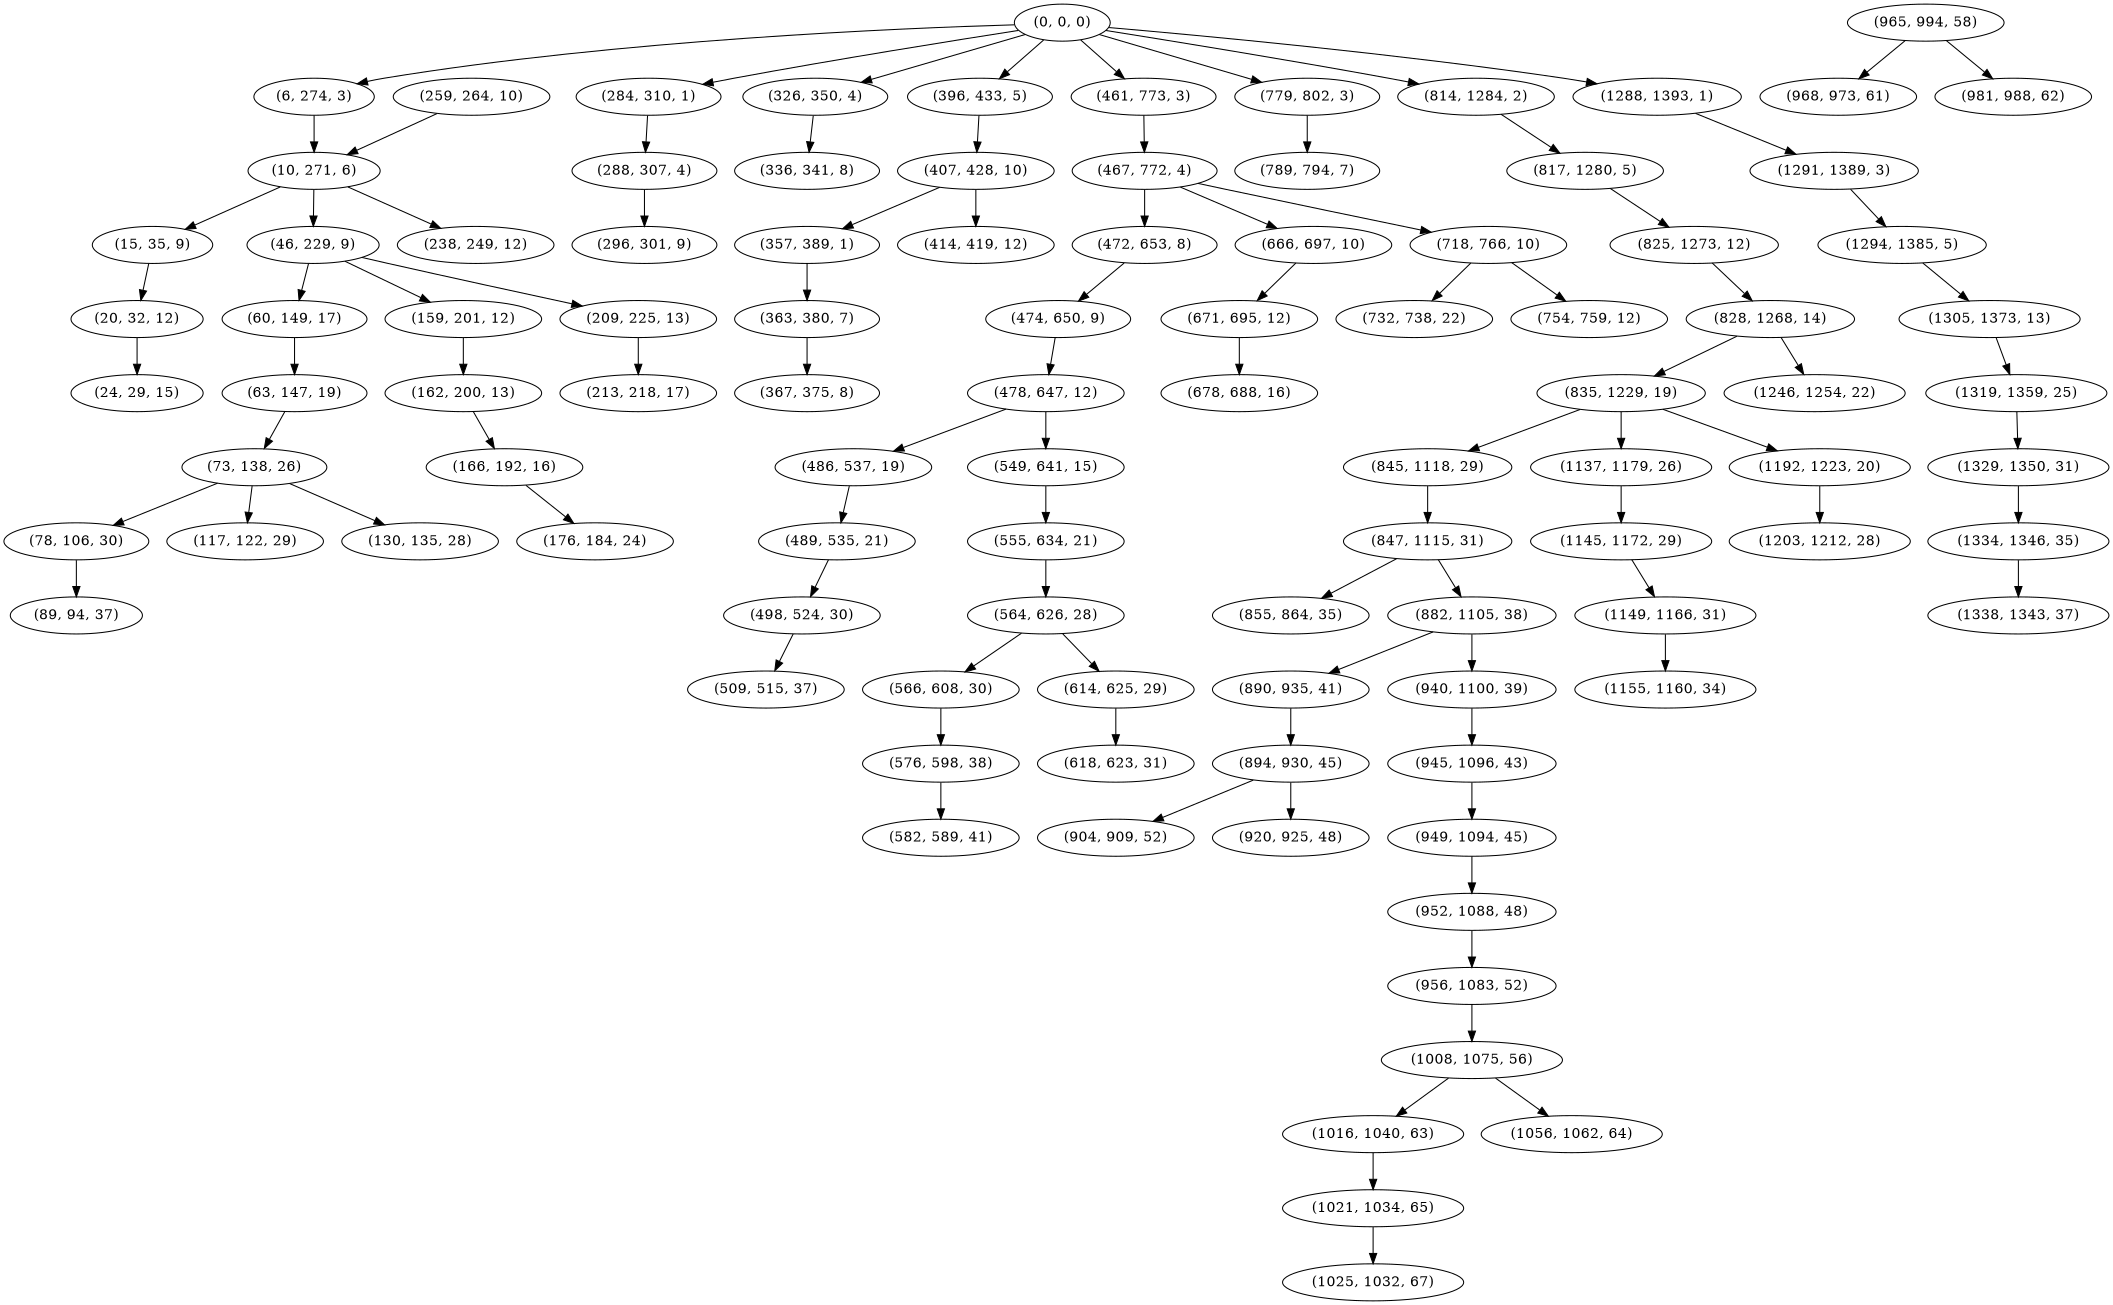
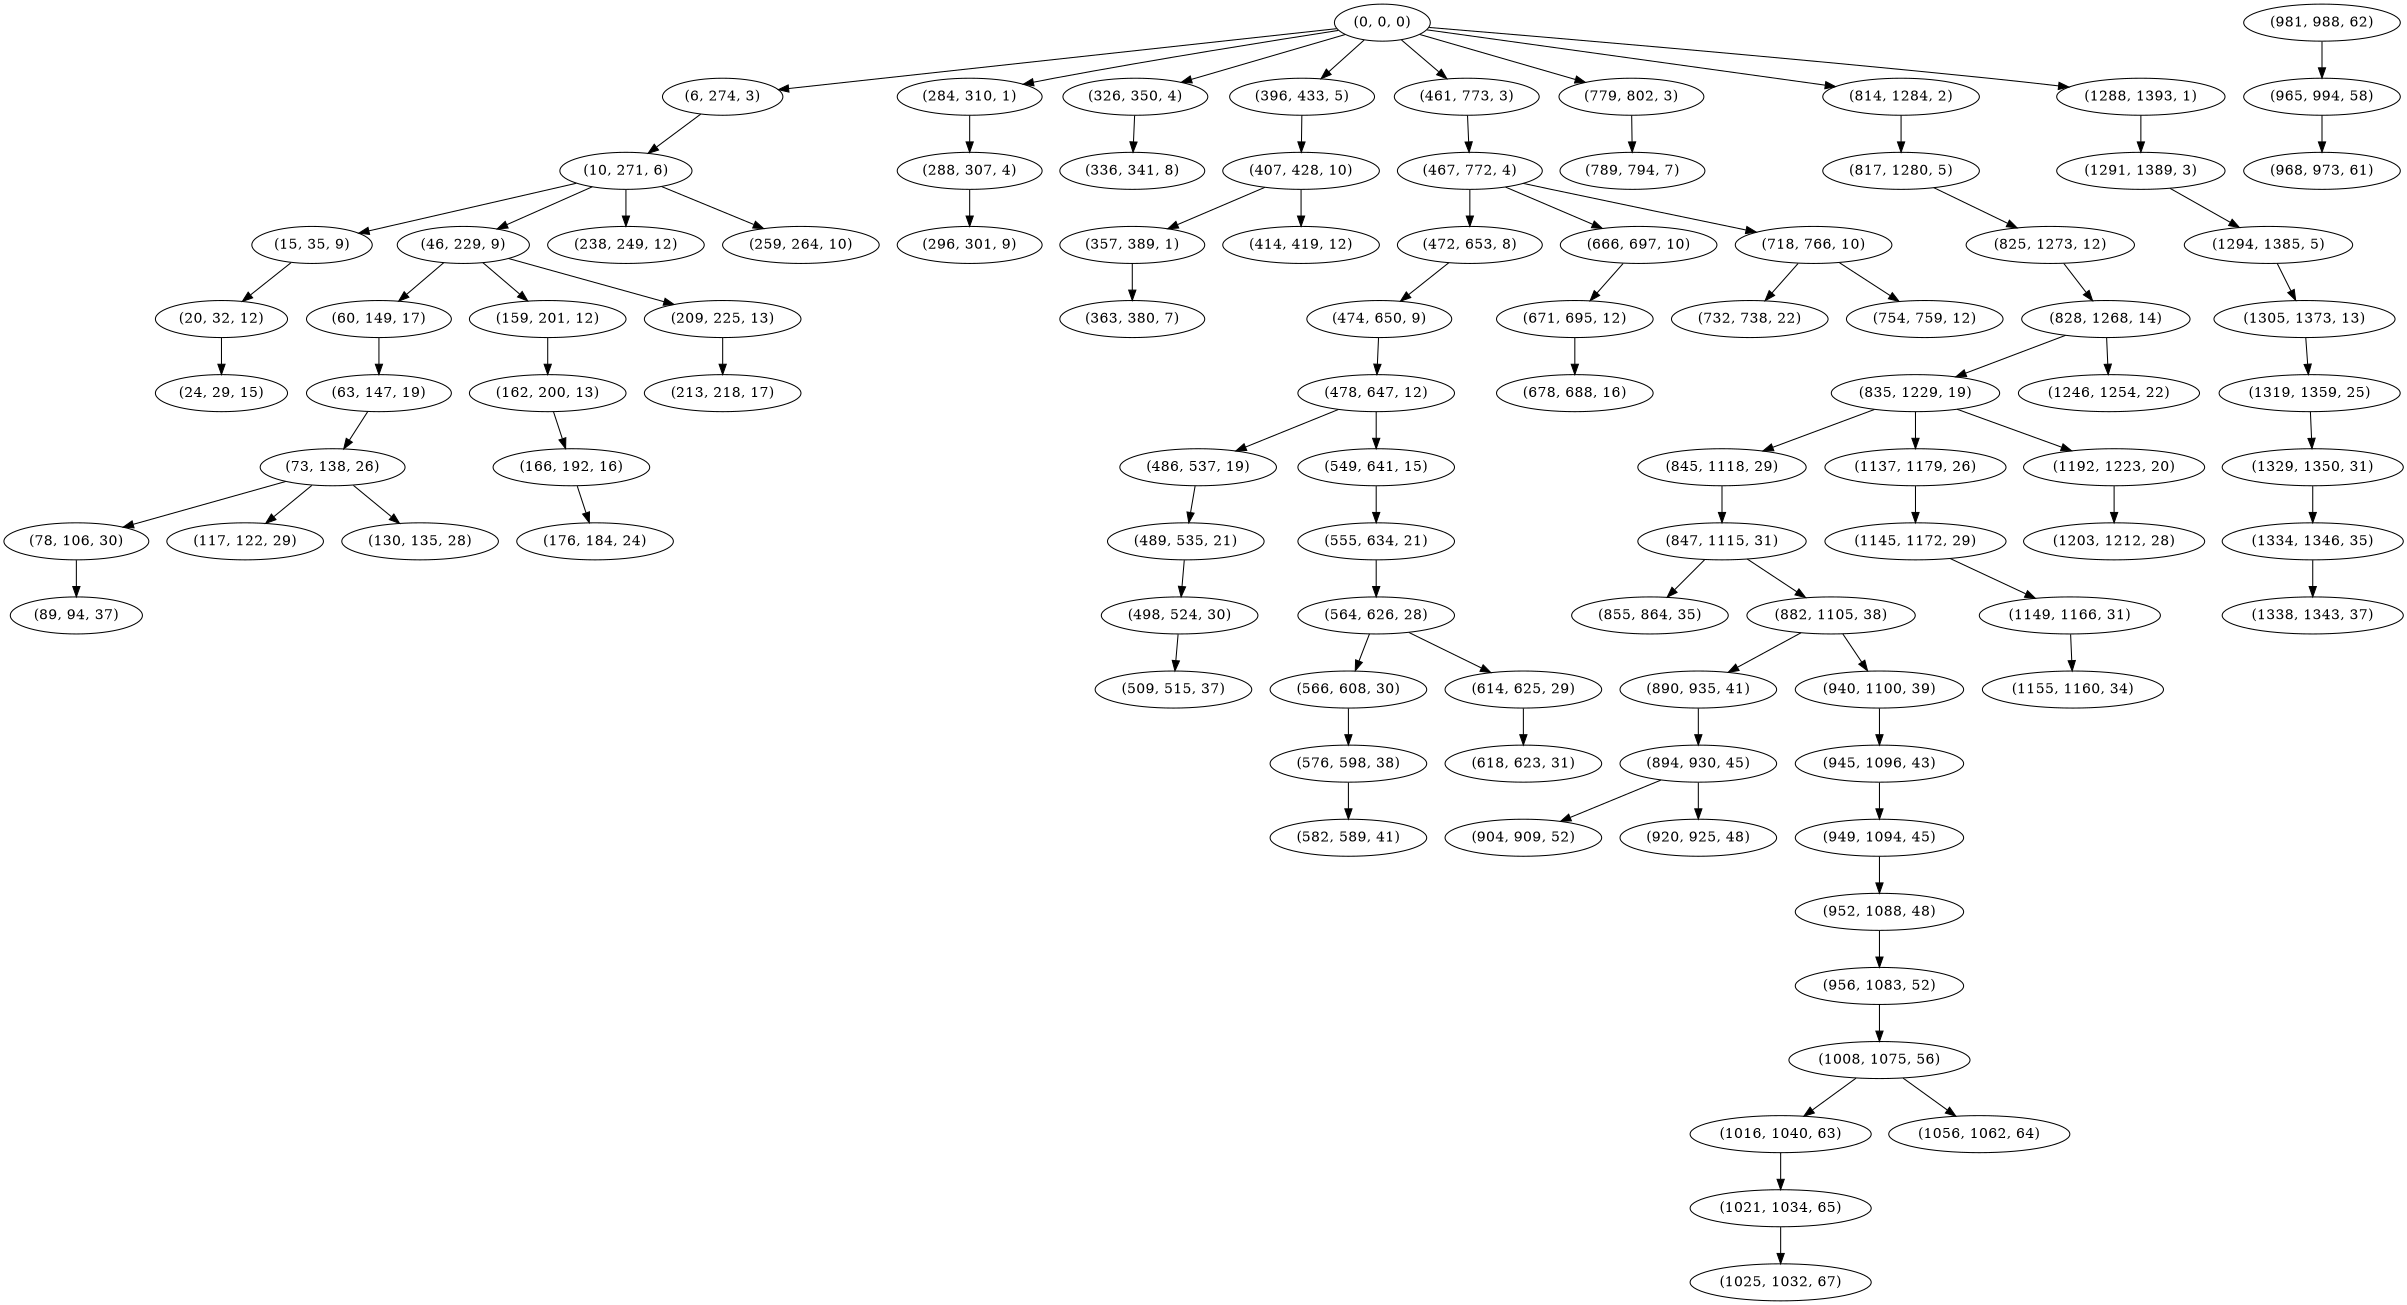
  digraph {
    "(0, 0, 0)"
    "(6, 274, 3)"
    "(284, 310, 1)"
    "(326, 350, 4)"
    "(396, 433, 5)"
    "(461, 773, 3)"
    "(779, 802, 3)"
    "(814, 1284, 2)"
    "(1288, 1393, 1)"
    "(10, 271, 6)"
    "(288, 307, 4)"
    "(336, 341, 8)"
    "(357, 389, 1)"
    "(363, 380, 7)"
    "(407, 428, 10)"
    "(467, 772, 4)"
    "(789, 794, 7)"
    "(817, 1280, 5)"
    "(1291, 1389, 3)"
    "(15, 35, 9)"
    "(46, 229, 9)"
    "(238, 249, 12)"
    "(259, 264, 10)"
    "(20, 32, 12)"
    "(60, 149, 17)"
    "(159, 201, 12)"
    "(209, 225, 13)"
    "(24, 29, 15)"
    "(63, 147, 19)"
    "(162, 200, 13)"
    "(213, 218, 17)"
    "(73, 138, 26)"
    "(78, 106, 30)"
    "(117, 122, 29)"
    "(130, 135, 28)"
    "(89, 94, 37)"
    "(166, 192, 16)"
    "(176, 184, 24)"
    "(296, 301, 9)"
-   "(367, 375, 8)"
    "(414, 419, 12)"
    "(472, 653, 8)"
    "(666, 697, 10)"
    "(718, 766, 10)"
    "(474, 650, 9)"
    "(671, 695, 12)"
    "(732, 738, 22)"
    "(754, 759, 12)"
    "(478, 647, 12)"
    "(486, 537, 19)"
    "(549, 641, 15)"
    "(489, 535, 21)"
    "(555, 634, 21)"
    "(498, 524, 30)"
    "(509, 515, 37)"
    "(564, 626, 28)"
    "(566, 608, 30)"
    "(614, 625, 29)"
    "(576, 598, 38)"
    "(618, 623, 31)"
    "(582, 589, 41)"
    "(678, 688, 16)"
    "(825, 1273, 12)"
    "(828, 1268, 14)"
    "(835, 1229, 19)"
    "(1246, 1254, 22)"
    "(845, 1118, 29)"
    "(1137, 1179, 26)"
    "(1192, 1223, 20)"
    "(847, 1115, 31)"
    "(1145, 1172, 29)"
    "(1203, 1212, 28)"
    "(855, 864, 35)"
    "(882, 1105, 38)"
    "(890, 935, 41)"
    "(940, 1100, 39)"
    "(894, 930, 45)"
    "(945, 1096, 43)"
    "(904, 909, 52)"
    "(920, 925, 48)"
    "(949, 1094, 45)"
    "(952, 1088, 48)"
    "(956, 1083, 52)"
    "(1008, 1075, 56)"
    "(965, 994, 58)"
    "(968, 973, 61)"
    "(981, 988, 62)"
    "(1016, 1040, 63)"
    "(1056, 1062, 64)"
    "(1021, 1034, 65)"
    "(1025, 1032, 67)"
    "(1149, 1166, 31)"
    "(1155, 1160, 34)"
    "(1294, 1385, 5)"
    "(1305, 1373, 13)"
    "(1319, 1359, 25)"
    "(1329, 1350, 31)"
    "(1334, 1346, 35)"
    "(1338, 1343, 37)"
    "(0, 0, 0)" -> "(6, 274, 3)"
    "(0, 0, 0)" -> "(284, 310, 1)"
    "(0, 0, 0)" -> "(326, 350, 4)"
    "(0, 0, 0)" -> "(396, 433, 5)"
    "(0, 0, 0)" -> "(461, 773, 3)"
    "(0, 0, 0)" -> "(779, 802, 3)"
    "(0, 0, 0)" -> "(814, 1284, 2)"
    "(0, 0, 0)" -> "(1288, 1393, 1)"
    "(6, 274, 3)" -> "(10, 271, 6)"
    "(284, 310, 1)" -> "(288, 307, 4)"
    "(326, 350, 4)" -> "(336, 341, 8)"
    "(396, 433, 5)" -> "(407, 428, 10)"
    "(461, 773, 3)" -> "(467, 772, 4)"
    "(779, 802, 3)" -> "(789, 794, 7)"
    "(814, 1284, 2)" -> "(817, 1280, 5)"
    "(1288, 1393, 1)" -> "(1291, 1389, 3)"
    "(10, 271, 6)" -> "(15, 35, 9)"
    "(10, 271, 6)" -> "(46, 229, 9)"
    "(10, 271, 6)" -> "(238, 249, 12)"
-   "(259, 264, 10)" -> "(10, 271, 6)"
+   "(10, 271, 6)" -> "(259, 264, 10)"
    "(288, 307, 4)" -> "(296, 301, 9)"
    "(357, 389, 1)" -> "(363, 380, 7)"
-   "(363, 380, 7)" -> "(367, 375, 8)"
    "(407, 428, 10)" -> "(357, 389, 1)"
    "(407, 428, 10)" -> "(414, 419, 12)"
    "(467, 772, 4)" -> "(472, 653, 8)"
    "(467, 772, 4)" -> "(666, 697, 10)"
    "(467, 772, 4)" -> "(718, 766, 10)"
    "(817, 1280, 5)" -> "(825, 1273, 12)"
    "(1291, 1389, 3)" -> "(1294, 1385, 5)"
    "(15, 35, 9)" -> "(20, 32, 12)"
    "(46, 229, 9)" -> "(60, 149, 17)"
    "(46, 229, 9)" -> "(159, 201, 12)"
    "(46, 229, 9)" -> "(209, 225, 13)"
    "(20, 32, 12)" -> "(24, 29, 15)"
    "(60, 149, 17)" -> "(63, 147, 19)"
    "(159, 201, 12)" -> "(162, 200, 13)"
    "(209, 225, 13)" -> "(213, 218, 17)"
    "(63, 147, 19)" -> "(73, 138, 26)"
    "(162, 200, 13)" -> "(166, 192, 16)"
    "(73, 138, 26)" -> "(78, 106, 30)"
    "(73, 138, 26)" -> "(117, 122, 29)"
    "(73, 138, 26)" -> "(130, 135, 28)"
    "(78, 106, 30)" -> "(89, 94, 37)"
    "(166, 192, 16)" -> "(176, 184, 24)"
    "(472, 653, 8)" -> "(474, 650, 9)"
    "(666, 697, 10)" -> "(671, 695, 12)"
    "(718, 766, 10)" -> "(732, 738, 22)"
    "(718, 766, 10)" -> "(754, 759, 12)"
    "(474, 650, 9)" -> "(478, 647, 12)"
    "(671, 695, 12)" -> "(678, 688, 16)"
    "(478, 647, 12)" -> "(486, 537, 19)"
    "(478, 647, 12)" -> "(549, 641, 15)"
    "(486, 537, 19)" -> "(489, 535, 21)"
    "(549, 641, 15)" -> "(555, 634, 21)"
    "(489, 535, 21)" -> "(498, 524, 30)"
    "(555, 634, 21)" -> "(564, 626, 28)"
    "(498, 524, 30)" -> "(509, 515, 37)"
    "(564, 626, 28)" -> "(566, 608, 30)"
    "(564, 626, 28)" -> "(614, 625, 29)"
    "(566, 608, 30)" -> "(576, 598, 38)"
    "(614, 625, 29)" -> "(618, 623, 31)"
    "(576, 598, 38)" -> "(582, 589, 41)"
    "(825, 1273, 12)" -> "(828, 1268, 14)"
    "(828, 1268, 14)" -> "(835, 1229, 19)"
    "(828, 1268, 14)" -> "(1246, 1254, 22)"
    "(835, 1229, 19)" -> "(845, 1118, 29)"
    "(835, 1229, 19)" -> "(1137, 1179, 26)"
    "(835, 1229, 19)" -> "(1192, 1223, 20)"
    "(845, 1118, 29)" -> "(847, 1115, 31)"
    "(1137, 1179, 26)" -> "(1145, 1172, 29)"
    "(1192, 1223, 20)" -> "(1203, 1212, 28)"
    "(847, 1115, 31)" -> "(855, 864, 35)"
    "(847, 1115, 31)" -> "(882, 1105, 38)"
    "(1145, 1172, 29)" -> "(1149, 1166, 31)"
    "(882, 1105, 38)" -> "(890, 935, 41)"
    "(882, 1105, 38)" -> "(940, 1100, 39)"
    "(890, 935, 41)" -> "(894, 930, 45)"
    "(940, 1100, 39)" -> "(945, 1096, 43)"
    "(894, 930, 45)" -> "(904, 909, 52)"
    "(894, 930, 45)" -> "(920, 925, 48)"
    "(945, 1096, 43)" -> "(949, 1094, 45)"
    "(949, 1094, 45)" -> "(952, 1088, 48)"
    "(952, 1088, 48)" -> "(956, 1083, 52)"
    "(956, 1083, 52)" -> "(1008, 1075, 56)"
    "(1008, 1075, 56)" -> "(1016, 1040, 63)"
    "(1008, 1075, 56)" -> "(1056, 1062, 64)"
    "(965, 994, 58)" -> "(968, 973, 61)"
-   "(965, 994, 58)" -> "(981, 988, 62)"
+   "(981, 988, 62)" -> "(965, 994, 58)"
    "(1016, 1040, 63)" -> "(1021, 1034, 65)"
    "(1021, 1034, 65)" -> "(1025, 1032, 67)"
    "(1149, 1166, 31)" -> "(1155, 1160, 34)"
    "(1294, 1385, 5)" -> "(1305, 1373, 13)"
    "(1305, 1373, 13)" -> "(1319, 1359, 25)"
    "(1319, 1359, 25)" -> "(1329, 1350, 31)"
    "(1329, 1350, 31)" -> "(1334, 1346, 35)"
    "(1334, 1346, 35)" -> "(1338, 1343, 37)"
  }
